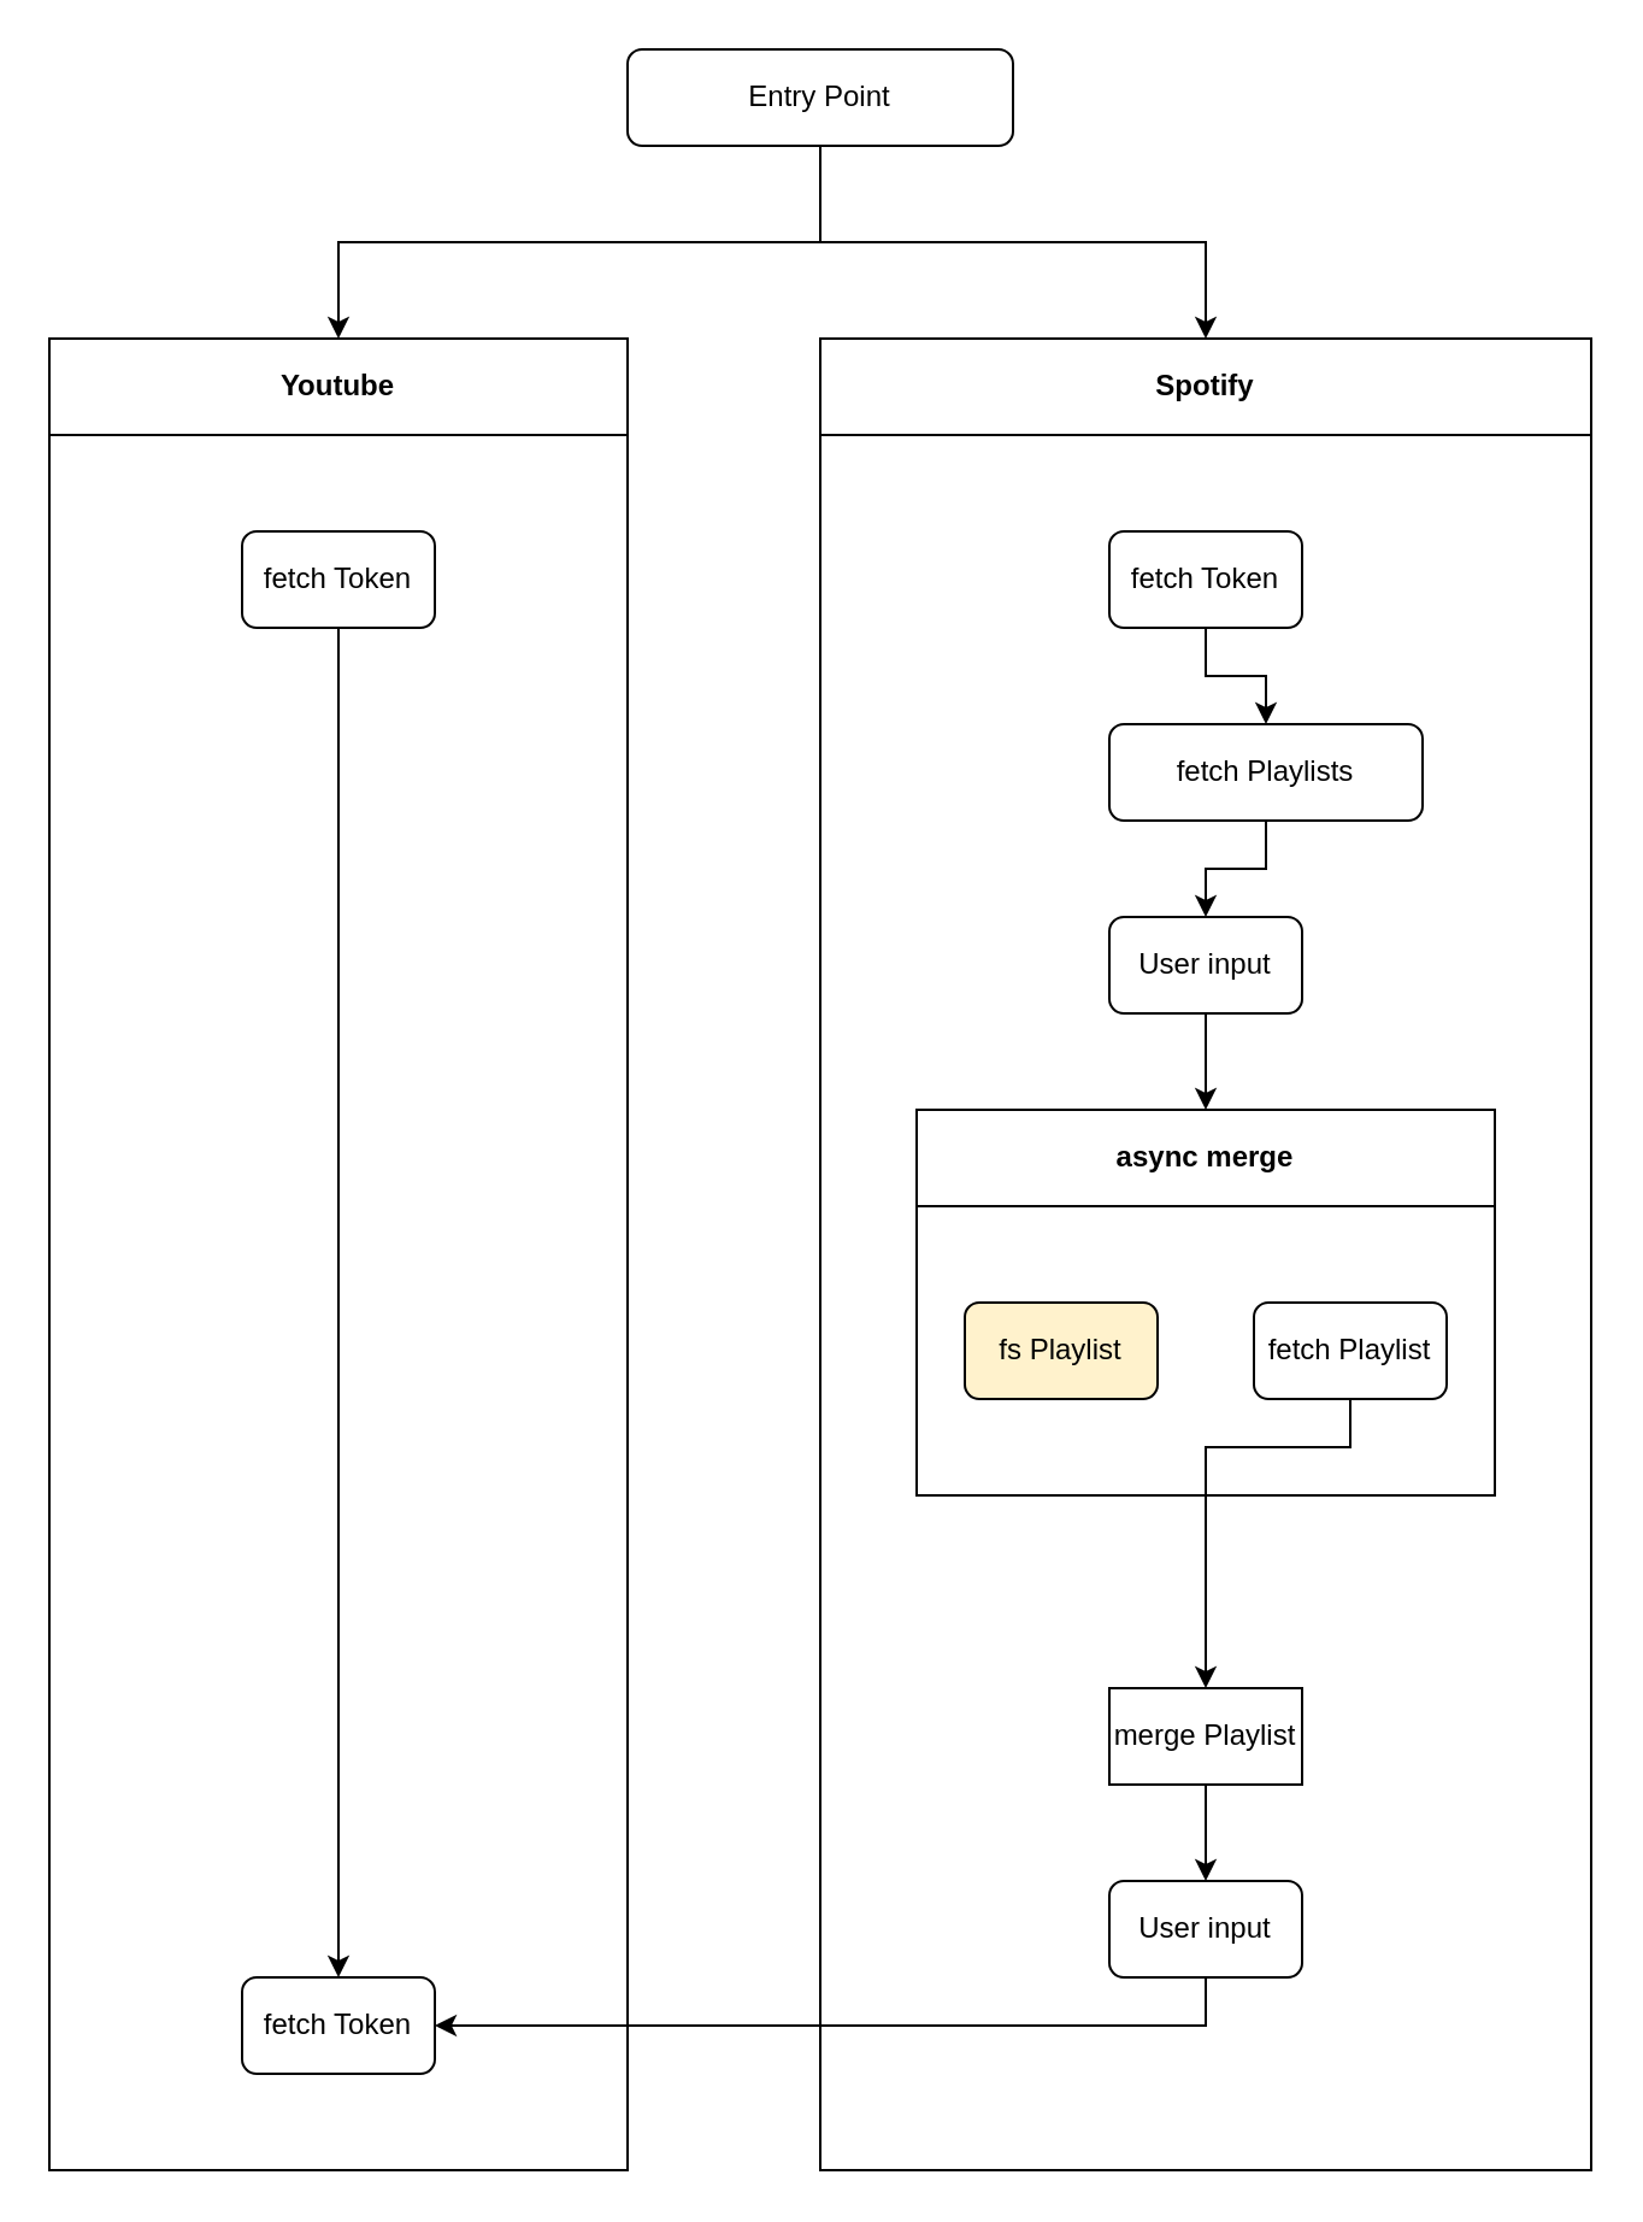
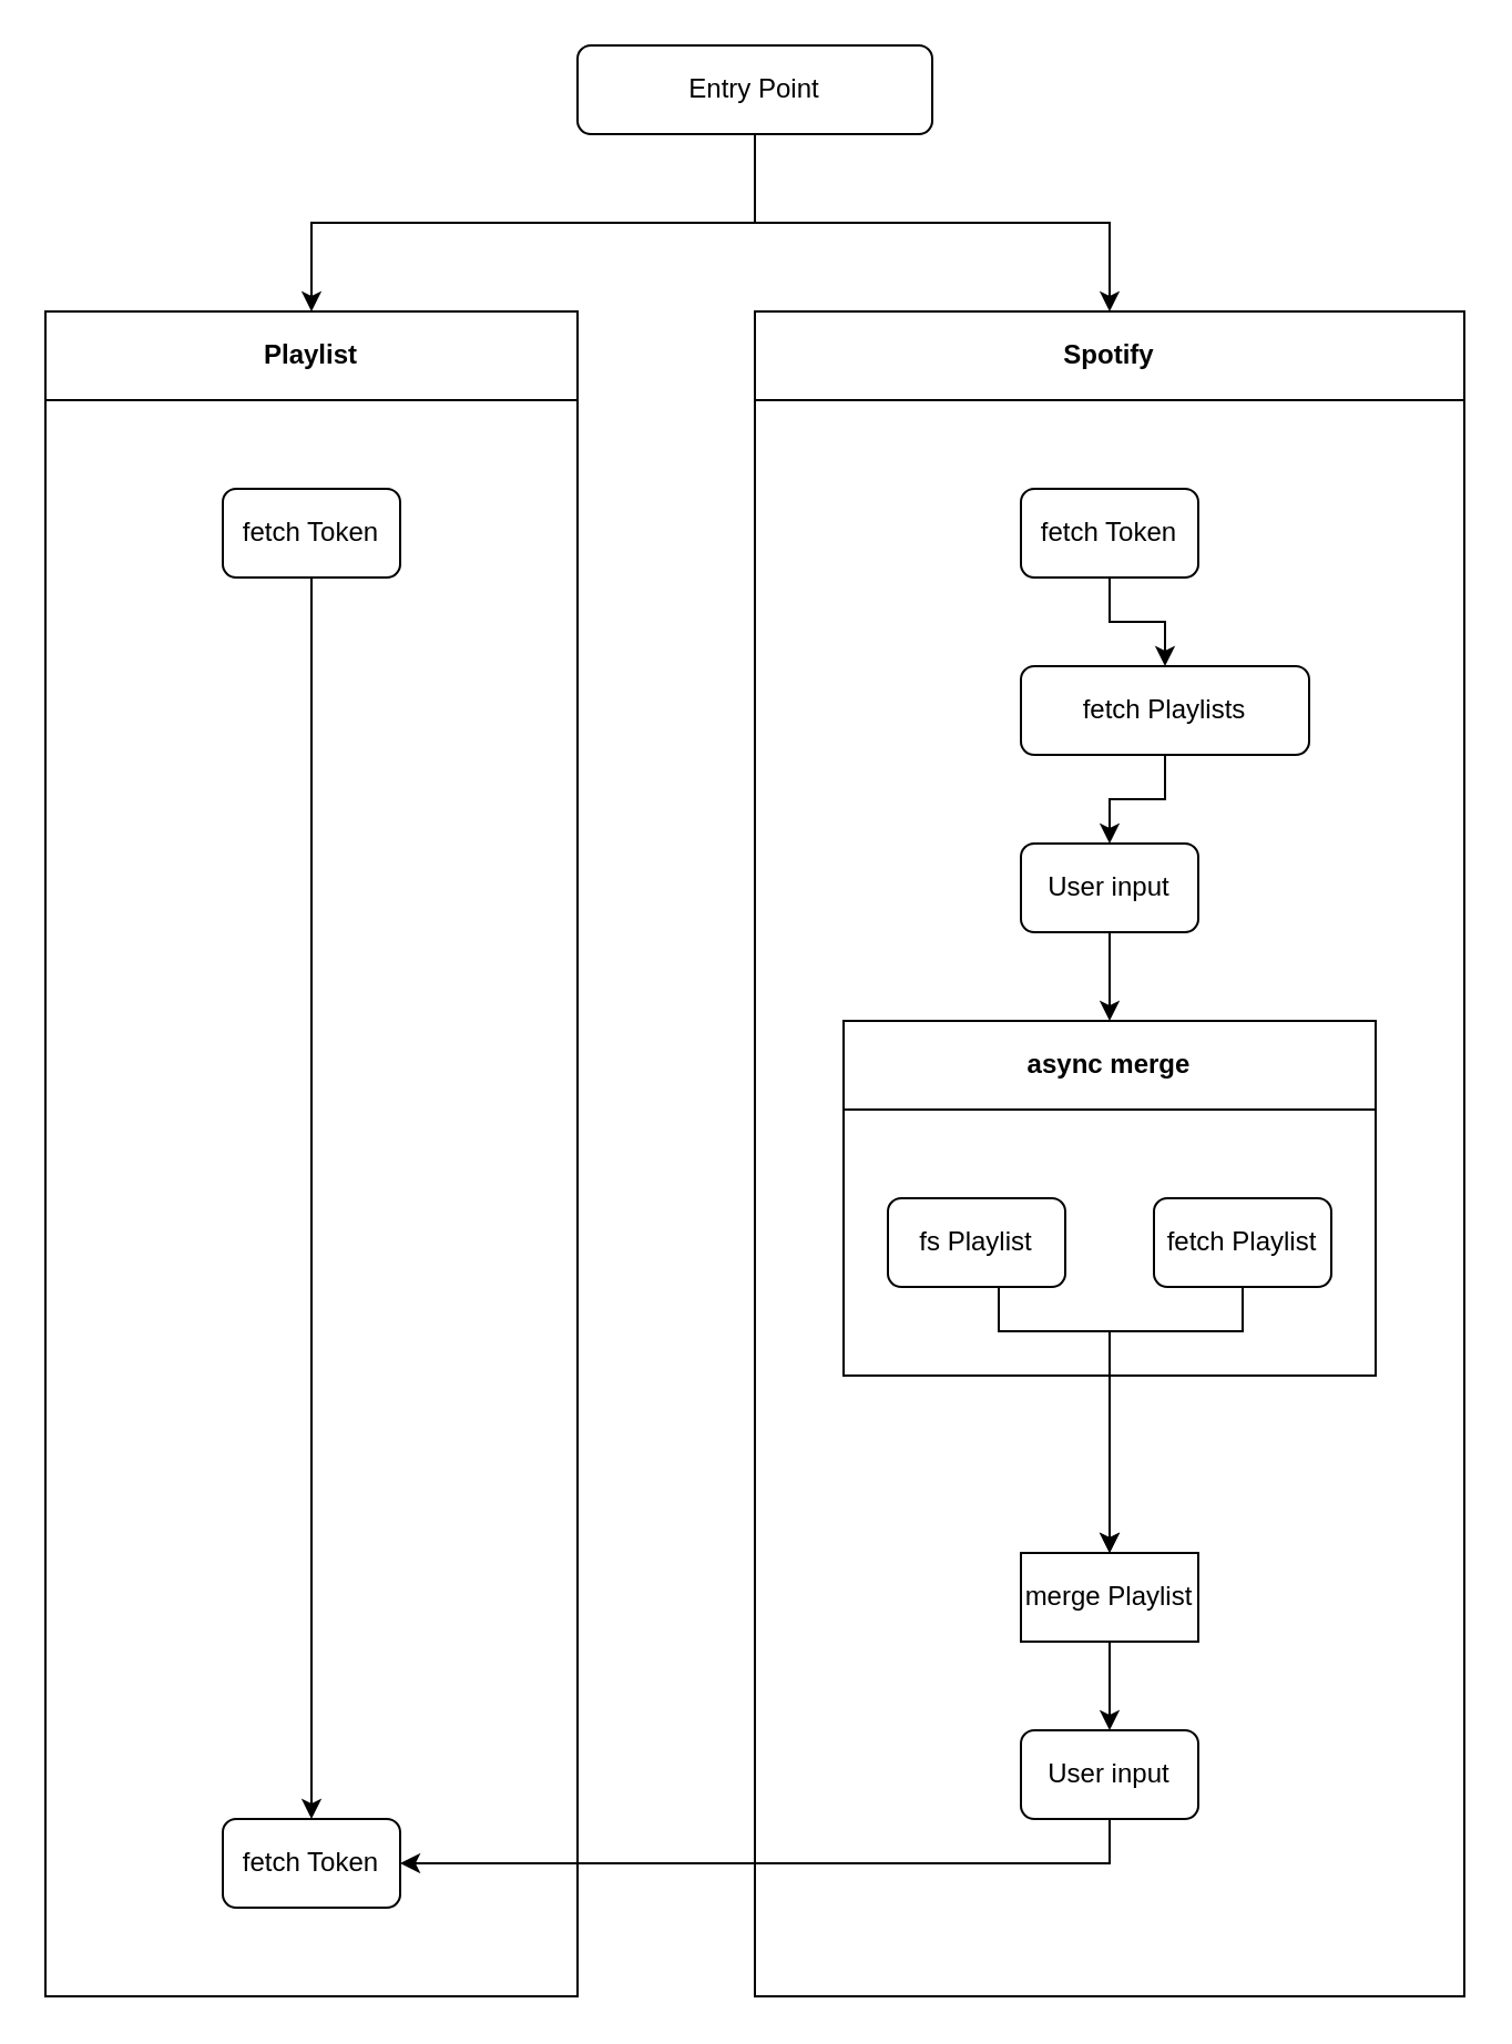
  <mxCell id="0" />
  <mxCell id="1" parent="0" />
  <mxCell id="2" style="edgeStyle=orthogonalEdgeStyle;rounded=0;orthogonalLoop=1;jettySize=auto;html=1;entryX=0.5;entryY=0;entryDx=0;entryDy=0;" parent="1" source="4" target="5" edge="1"><mxGeometry relative="1" as="geometry" /></mxCell>
  <mxCell id="3" style="edgeStyle=orthogonalEdgeStyle;rounded=0;orthogonalLoop=1;jettySize=auto;html=1;" parent="1" source="4" target="9" edge="1"><mxGeometry relative="1" as="geometry" /></mxCell>
  <mxCell id="4" value="Entry Point" style="rounded=1;whiteSpace=wrap;html=1;" parent="1" vertex="1"><mxGeometry x="260" y="20" width="160" height="40" as="geometry" /></mxCell>
- <mxCell id="5" value="Youtube" style="swimlane;whiteSpace=wrap;html=1;startSize=40;" parent="1" vertex="1"><mxGeometry x="20" y="140" width="240" height="760" as="geometry" /></mxCell>
+ <mxCell id="5" value="Playlist" style="swimlane;whiteSpace=wrap;html=1;startSize=40;" parent="1" vertex="1"><mxGeometry x="20" y="140" width="240" height="760" as="geometry" /></mxCell>
  <mxCell id="6" style="edgeStyle=orthogonalEdgeStyle;rounded=0;orthogonalLoop=1;jettySize=auto;html=1;entryX=0.5;entryY=0;entryDx=0;entryDy=0;" parent="5" source="7" target="8" edge="1"><mxGeometry relative="1" as="geometry" /></mxCell>
  <mxCell id="7" value="fetch Token" style="rounded=1;whiteSpace=wrap;html=1;" parent="5" vertex="1"><mxGeometry x="80" y="80" width="80" height="40" as="geometry" /></mxCell>
  <mxCell id="8" value="fetch Token" style="rounded=1;whiteSpace=wrap;html=1;" parent="5" vertex="1"><mxGeometry x="80" y="680" width="80" height="40" as="geometry" /></mxCell>
  <mxCell id="9" value="Spotify" style="swimlane;whiteSpace=wrap;html=1;startSize=40;" parent="1" vertex="1"><mxGeometry x="340" y="140" width="320" height="760" as="geometry" /></mxCell>
  <mxCell id="10" style="edgeStyle=orthogonalEdgeStyle;rounded=0;orthogonalLoop=1;jettySize=auto;html=1;entryX=0.5;entryY=0;entryDx=0;entryDy=0;" parent="9" source="11" target="13" edge="1"><mxGeometry relative="1" as="geometry" /></mxCell>
  <mxCell id="11" value="fetch Token" style="rounded=1;whiteSpace=wrap;html=1;" parent="9" vertex="1"><mxGeometry x="120" y="80" width="80" height="40" as="geometry" /></mxCell>
  <mxCell id="12" style="edgeStyle=orthogonalEdgeStyle;rounded=0;orthogonalLoop=1;jettySize=auto;html=1;entryX=0.5;entryY=0;entryDx=0;entryDy=0;" parent="9" source="13" target="15" edge="1"><mxGeometry relative="1" as="geometry" /></mxCell>
  <mxCell id="13" value="fetch Playlists" style="rounded=1;whiteSpace=wrap;html=1;" parent="9" vertex="1"><mxGeometry x="120" y="160" width="130" height="40" as="geometry" /></mxCell>
  <mxCell id="14" style="edgeStyle=orthogonalEdgeStyle;rounded=0;orthogonalLoop=1;jettySize=auto;html=1;entryX=0.5;entryY=0;entryDx=0;entryDy=0;" parent="9" source="15" target="19" edge="1"><mxGeometry relative="1" as="geometry" /></mxCell>
  <mxCell id="15" value="User input" style="rounded=1;whiteSpace=wrap;html=1;" parent="9" vertex="1"><mxGeometry x="120" y="240" width="80" height="40" as="geometry" /></mxCell>
  <mxCell id="16" style="edgeStyle=orthogonalEdgeStyle;rounded=0;orthogonalLoop=1;jettySize=auto;html=1;entryX=0.5;entryY=0;entryDx=0;entryDy=0;" parent="9" source="17" target="18" edge="1"><mxGeometry relative="1" as="geometry" /></mxCell>
  <mxCell id="17" value="merge Playlist" style="whiteSpace=wrap;html=1;rounded=0;" parent="9" vertex="1"><mxGeometry x="120" y="560" width="80" height="40" as="geometry" /></mxCell>
  <mxCell id="18" value="User input" style="rounded=1;whiteSpace=wrap;html=1;" parent="9" vertex="1"><mxGeometry x="120" y="640" width="80" height="40" as="geometry" /></mxCell>
  <mxCell id="19" value="async merge" style="swimlane;whiteSpace=wrap;html=1;startSize=40;" parent="9" vertex="1"><mxGeometry x="40" y="320" width="240" height="160" as="geometry" /></mxCell>
  <mxCell id="20" value="fetch Playlist" style="rounded=1;whiteSpace=wrap;html=1;" parent="19" vertex="1"><mxGeometry x="140" y="80" width="80" height="40" as="geometry" /></mxCell>
- <mxCell id="21" value="fs Playlist" style="rounded=1;whiteSpace=wrap;html=1;fillColor=#fff2cc;" parent="19" vertex="1"><mxGeometry x="20" y="80" width="80" height="40" as="geometry" /></mxCell>
+ <mxCell id="21" value="fs Playlist" style="rounded=1;whiteSpace=wrap;html=1;" parent="19" vertex="1"><mxGeometry x="20" y="80" width="80" height="40" as="geometry" /></mxCell>
  <mxCell id="22" style="edgeStyle=orthogonalEdgeStyle;rounded=0;orthogonalLoop=1;jettySize=auto;html=1;entryX=0.5;entryY=0;entryDx=0;entryDy=0;" parent="9" source="20" target="17" edge="1"><mxGeometry relative="1" as="geometry"><mxPoint x="240" y="500" as="targetPoint" /><Array as="points"><mxPoint x="220" y="460" /><mxPoint x="160" y="460" /></Array></mxGeometry></mxCell>
+ <mxCell id="23" style="edgeStyle=orthogonalEdgeStyle;rounded=0;orthogonalLoop=1;jettySize=auto;html=1;entryX=0.5;entryY=0;entryDx=0;entryDy=0;" parent="9" source="21" target="17" edge="1"><mxGeometry relative="1" as="geometry"><mxPoint x="160" y="510.0" as="targetPoint" /><Array as="points"><mxPoint x="110" y="460" /><mxPoint x="160" y="460" /></Array></mxGeometry></mxCell>
  <mxCell id="24" style="edgeStyle=orthogonalEdgeStyle;rounded=0;orthogonalLoop=1;jettySize=auto;html=1;entryX=1;entryY=0.5;entryDx=0;entryDy=0;" parent="1" source="18" target="8" edge="1"><mxGeometry relative="1" as="geometry"><mxPoint x="220" y="820" as="targetPoint" /><Array as="points"><mxPoint x="500" y="800" /></Array></mxGeometry></mxCell>
